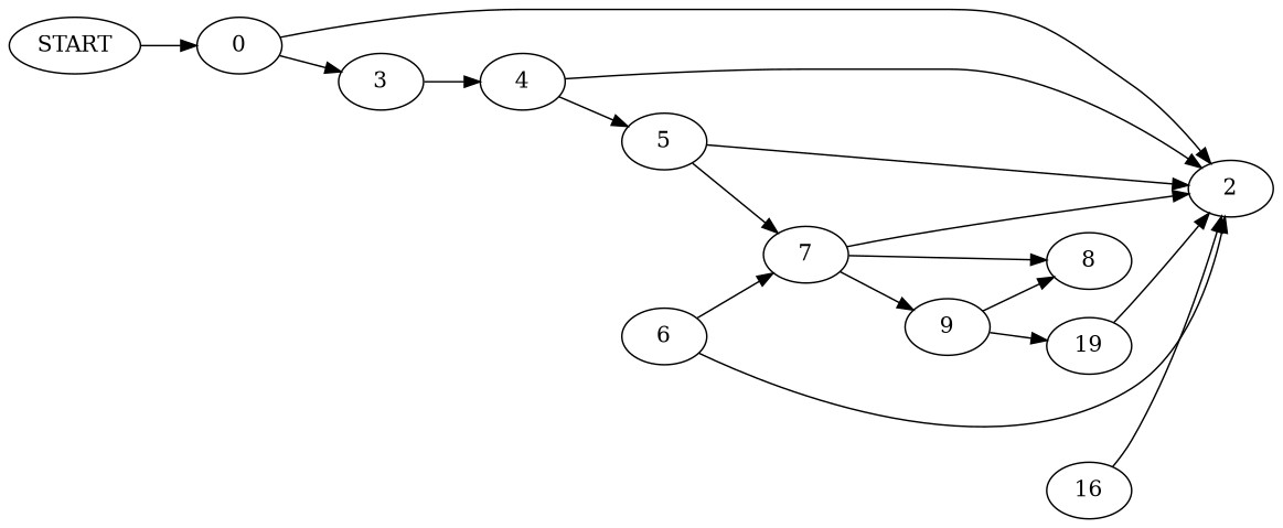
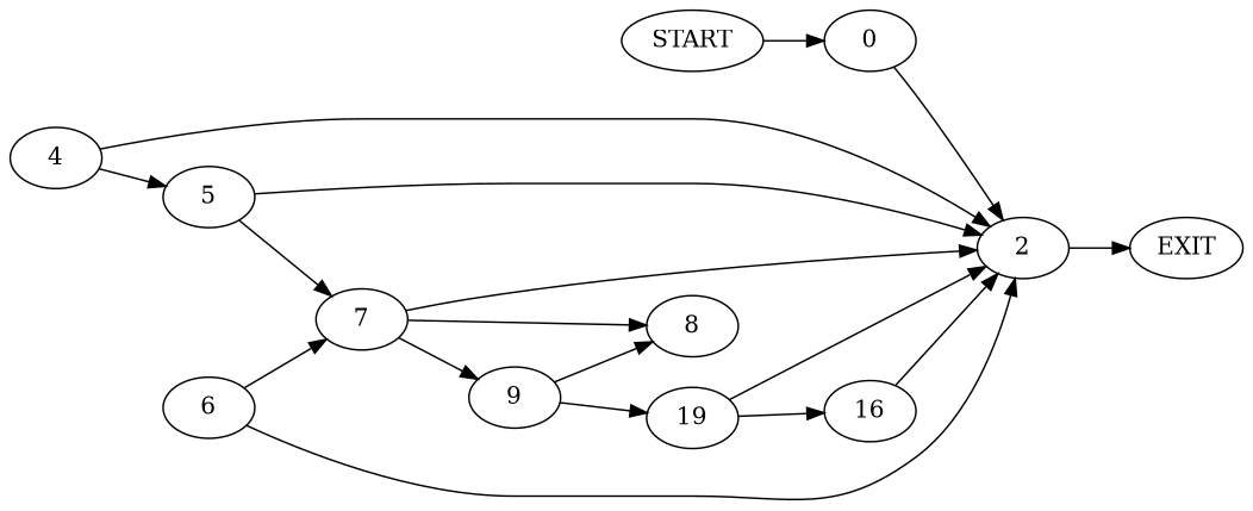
  digraph {
    rankdir=LR
    n1 [label=START]
    n2 [label=0]
    2
-   3
+   n5 [label=EXIT]
    4
    5
    7
    6
    8
    9
    n12 [label=19]
    n13 [label=16]
    n1 -> n2
    n2 -> 2
-   n2 -> 3
-   3 -> 4
+   2 -> n5
    4 -> 2
    4 -> 5
    5 -> 2
    5 -> 7
    7 -> 2
    7 -> 8
    7 -> 9
    6 -> 2
    6 -> 7
    9 -> 8
    9 -> n12
    n12 -> 2
+   n12 -> n13
    n13 -> 2
  }
